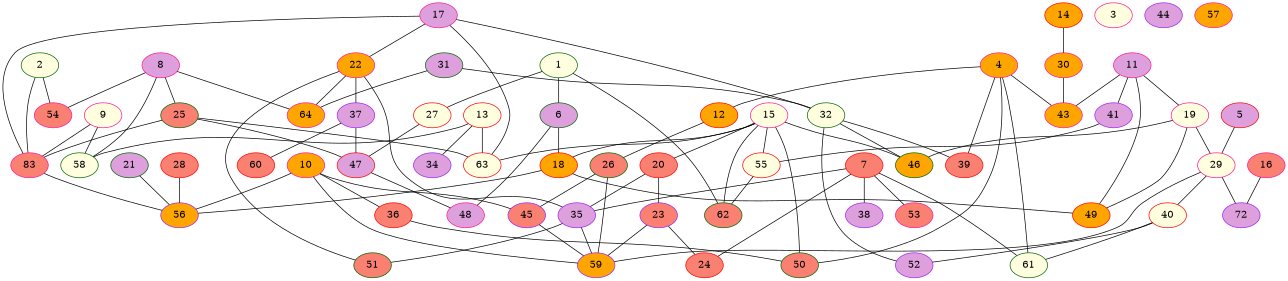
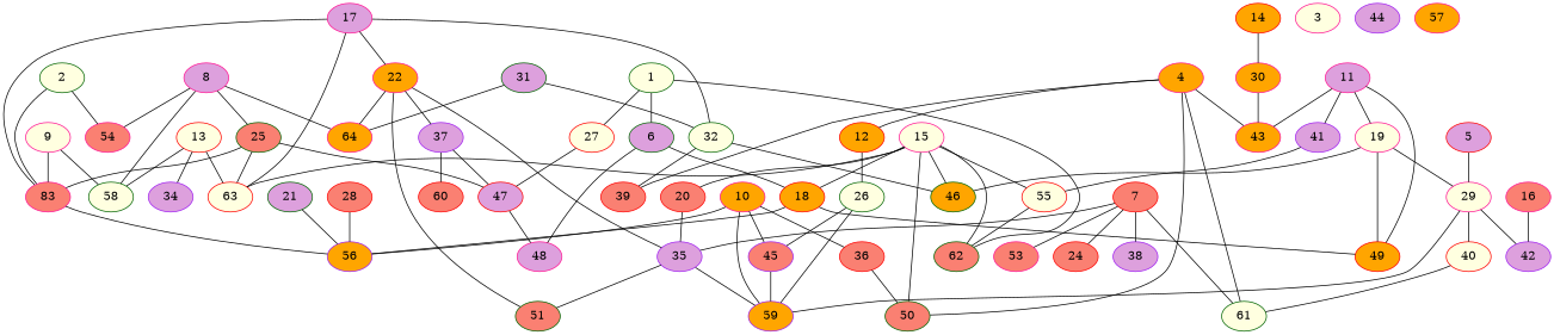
  graph {
    node [color=deeppink fillcolor=salmon style=filled]
    1 [color=darkgreen fillcolor=lightyellow]
    6 [color=darkgreen fillcolor=plum]
    27 [color=red fillcolor=lightyellow]
    62 [color=darkgreen]
    18 [color=red fillcolor=orange]
    48 [fillcolor=plum]
    47 [color=red fillcolor=plum]
    2 [color=darkgreen fillcolor=lightyellow]
    n9 [label=83]
    54
    56 [color=purple fillcolor=orange]
    3 [fillcolor=lightyellow]
    4 [fillcolor=orange]
    12 [color=red fillcolor=orange]
    39 [color=red]
    43 [fillcolor=orange]
    50 [color=darkgreen]
    61 [color=darkgreen fillcolor=lightyellow]
-   26 [color=darkgreen]
+   26 [color=darkgreen fillcolor=lightyellow]
    5 [color=red fillcolor=plum]
    29 [fillcolor=lightyellow]
    59 [color=purple fillcolor=orange]
-   42 [color=purple fillcolor=plum label=72]
+   42 [color=purple fillcolor=plum]
    40 [color=red fillcolor=lightyellow]
    49 [color=red fillcolor=orange]
    7 [color=red]
    24 [color=red]
    35 [color=purple fillcolor=plum]
    38 [color=purple fillcolor=plum]
    53
    51 [color=darkgreen]
    8 [fillcolor=plum]
    25 [color=darkgreen]
    58 [color=darkgreen fillcolor=lightyellow]
    64 [fillcolor=orange]
    63 [color=red fillcolor=lightyellow]
    9 [fillcolor=lightyellow]
    10 [fillcolor=orange]
    36 [color=red]
    45 [color=purple]
    11 [fillcolor=plum]
    19 [fillcolor=lightyellow]
    41 [color=purple fillcolor=plum]
    46 [color=darkgreen fillcolor=orange]
    55 [color=red fillcolor=lightyellow]
    13 [color=red fillcolor=lightyellow]
    34 [color=purple fillcolor=plum]
    14 [color=red fillcolor=orange]
    30 [fillcolor=orange]
    15 [fillcolor=lightyellow]
    20 [color=red]
-   23 [color=purple]
    16
    17 [fillcolor=plum]
    22 [fillcolor=orange]
    32 [color=darkgreen fillcolor=lightyellow]
    37 [color=purple fillcolor=plum]
-   52 [color=purple fillcolor=plum]
    21 [color=darkgreen fillcolor=plum]
    60 [color=red]
    28 [color=red]
    31 [color=darkgreen fillcolor=plum]
    44 [color=purple fillcolor=plum]
    57 [fillcolor=orange]
    1 -- 6
    1 -- 27
    1 -- 62
    6 -- 18
    6 -- 48
    27 -- 47
    18 -- 56
    18 -- 49
    47 -- 48
    2 -- n9
    2 -- 54
    n9 -- 56
    4 -- 12
    4 -- 39
    4 -- 43
    4 -- 50
    4 -- 61
    12 -- 26
    26 -- 59
    26 -- 45
    5 -- 29
    29 -- 59
    29 -- 42
    29 -- 40
    40 -- 61
-   40 -- 52
    7 -- 61
    7 -- 24
    7 -- 35
    7 -- 38
    7 -- 53
    35 -- 59
    35 -- 51
    8 -- 54
    8 -- 25
    8 -- 58
    8 -- 64
    25 -- 47
    25 -- n9
    25 -- 63
    9 -- n9
    9 -- 58
    10 -- 56
    10 -- 59
    10 -- 36
    10 -- 45
    36 -- 50
    45 -- 59
    11 -- 43
    11 -- 49
    11 -- 19
    11 -- 41
    19 -- 29
    19 -- 49
    19 -- 46
    41 -- 55
    55 -- 62
    13 -- 58
    13 -- 63
    13 -- 34
    14 -- 30
    30 -- 43
    15 -- 62
    15 -- 18
    15 -- 50
    15 -- 63
    15 -- 46
    15 -- 55
    15 -- 20
    20 -- 35
-   20 -- 23
-   23 -- 59
-   23 -- 24
    16 -- 42
    17 -- n9
    17 -- 63
    17 -- 22
    17 -- 32
    22 -- 35
    22 -- 51
    22 -- 64
    22 -- 37
    32 -- 39
    32 -- 46
-   32 -- 52
    37 -- 47
    37 -- 60
    21 -- 56
    28 -- 56
    31 -- 64
    31 -- 32
  }
